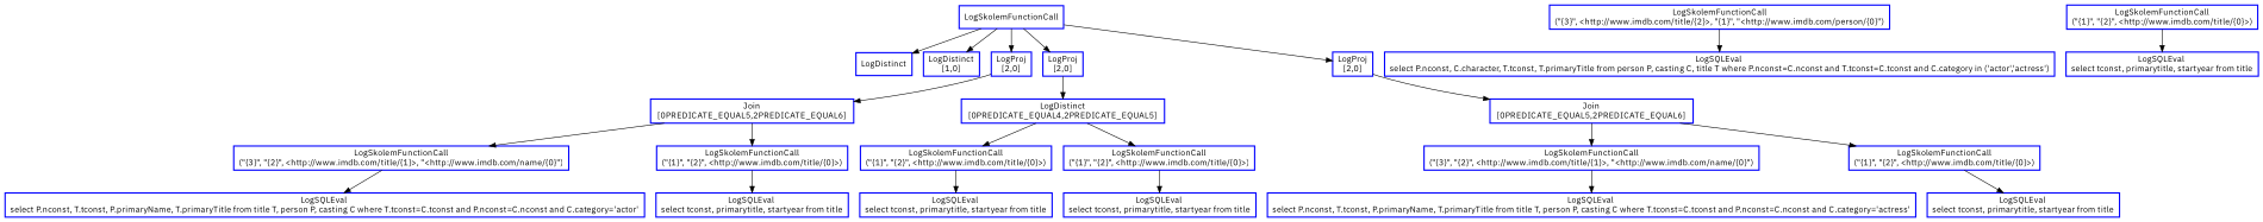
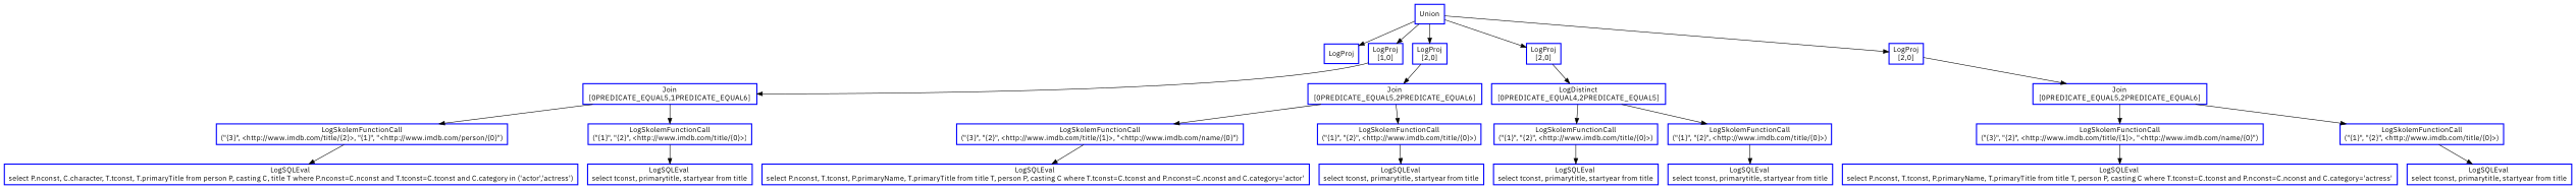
  digraph {
    fontname="IBM Plex Sans"
    node [color=blue fontcolor=black fontname="IBM Plex Sans" shape=rectangle style=bold]
    edge [fontname="IBM Plex Sans"]
-   n1 [label=LogDistinct]
-   n2 [label=LogSkolemFunctionCall]
-   n3 [label="LogDistinct\n[1,0]"]
+   n1 [label=LogProj]
+   n2 [label=Union]
+   n3 [label="LogProj\n[1,0]"]
    n4 [label="LogProj\n[2,0]"]
    n5 [label="LogProj\n[2,0]"]
    n6 [label="LogProj\n[2,0]"]
+   n7 [label="Join\n [0PREDICATE_EQUAL5,1PREDICATE_EQUAL6] "]
    n8 [label="Join\n [0PREDICATE_EQUAL5,2PREDICATE_EQUAL6] "]
    n9 [label="LogDistinct\n [0PREDICATE_EQUAL4,2PREDICATE_EQUAL5] "]
    n10 [label="Join\n [0PREDICATE_EQUAL5,2PREDICATE_EQUAL6] "]
    n11 [label="LogSkolemFunctionCall\n(\"{3}\", <http://www.imdb.com/title/{2}>, \"{1}\", \"<http://www.imdb.com/person/{0}\")"]
    n12 [label="LogSkolemFunctionCall\n(\"{1}\", \"{2}\", <http://www.imdb.com/title/{0}>)"]
    n13 [label="LogSQLEval \nselect P.nconst, C.character, T.tconst, T.primaryTitle from person P, casting C, title T where P.nconst=C.nconst and T.tconst=C.tconst and C.category in ('actor','actress')"]
    n14 [label="LogSQLEval \nselect tconst, primarytitle, startyear from title"]
    n15 [label="LogSkolemFunctionCall\n(\"{3}\", \"{2}\", <http://www.imdb.com/title/{1}>, \"<http://www.imdb.com/name/{0}\")"]
    n16 [label="LogSkolemFunctionCall\n(\"{1}\", \"{2}\", <http://www.imdb.com/title/{0}>)"]
    n17 [label="LogSQLEval \nselect P.nconst, T.tconst, P.primaryName, T.primaryTitle from title T, person P, casting C where T.tconst=C.tconst and P.nconst=C.nconst and C.category='actor'"]
    n18 [label="LogSQLEval \nselect tconst, primarytitle, startyear from title"]
    n19 [label="LogSkolemFunctionCall\n(\"{1}\", \"{2}\", <http://www.imdb.com/title/{0}>)"]
    n20 [label="LogSkolemFunctionCall\n(\"{1}\", \"{2}\", <http://www.imdb.com/title/{0}>)"]
    n21 [label="LogSQLEval \nselect tconst, primarytitle, startyear from title"]
    n22 [label="LogSQLEval \nselect tconst, primarytitle, startyear from title"]
    n23 [label="LogSkolemFunctionCall\n(\"{3}\", \"{2}\", <http://www.imdb.com/title/{1}>, \"<http://www.imdb.com/name/{0}\")"]
    n24 [label="LogSkolemFunctionCall\n(\"{1}\", \"{2}\", <http://www.imdb.com/title/{0}>)"]
    n25 [label="LogSQLEval \nselect P.nconst, T.tconst, P.primaryName, T.primaryTitle from title T, person P, casting C where T.tconst=C.tconst and P.nconst=C.nconst and C.category='actress'"]
    n26 [label="LogSQLEval \nselect tconst, primarytitle, startyear from title"]
    n2 -> n1
    n2 -> n3
    n2 -> n4
    n2 -> n5
    n2 -> n6
+   n3 -> n7
    n4 -> n8
    n5 -> n9
    n6 -> n10
+   n7 -> n11
+   n7 -> n12
    n8 -> n15
    n8 -> n16
    n9 -> n19
    n9 -> n20
    n10 -> n23
    n10 -> n24
    n11 -> n13
    n12 -> n14
    n15 -> n17
    n16 -> n18
    n19 -> n21
    n20 -> n22
    n23 -> n25
    n24 -> n26
  }
